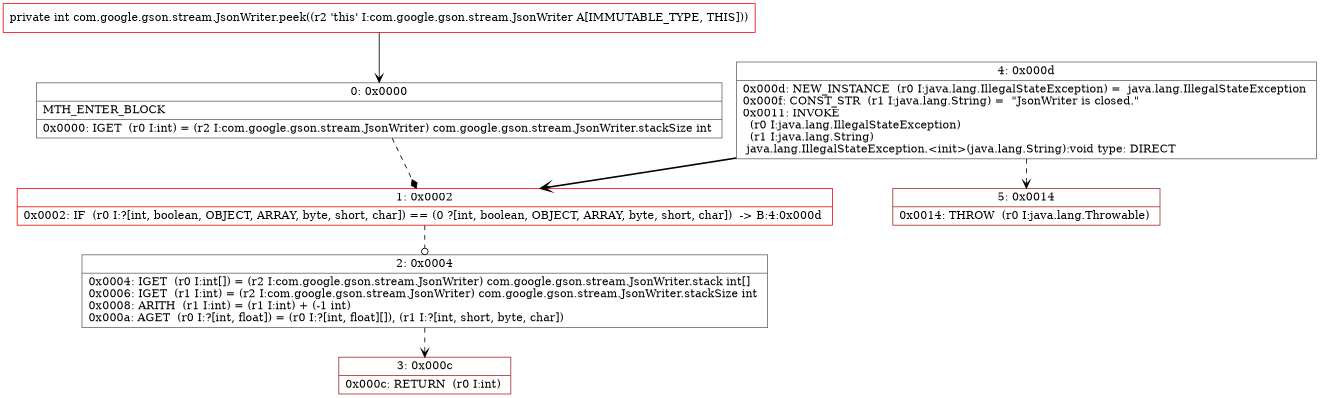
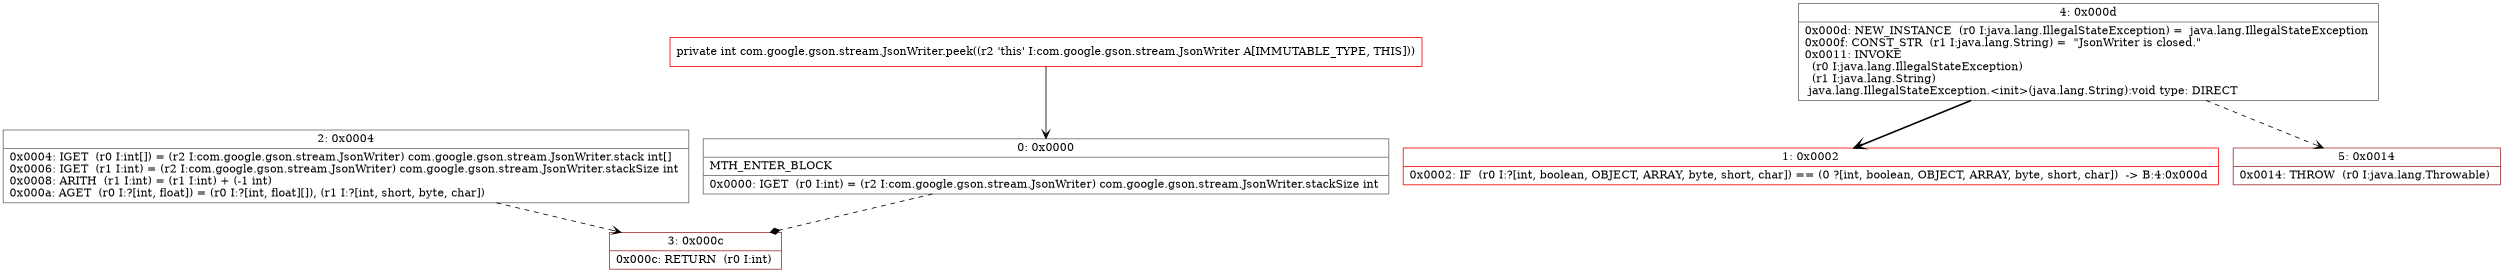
  digraph {
    node [color=gray40 shape=record]
    edge [arrowhead=vee style=dashed]
    n1 [label="{0\:\ 0x0000|MTH_ENTER_BLOCK\l|0x0000: IGET  (r0 I:int) = (r2 I:com.google.gson.stream.JsonWriter) com.google.gson.stream.JsonWriter.stackSize int \l}"]
    n2 [color=red label="{1\:\ 0x0002|0x0002: IF  (r0 I:?[int, boolean, OBJECT, ARRAY, byte, short, char]) == (0 ?[int, boolean, OBJECT, ARRAY, byte, short, char])  \-\> B:4:0x000d \l}"]
    n3 [label="{2\:\ 0x0004|0x0004: IGET  (r0 I:int[]) = (r2 I:com.google.gson.stream.JsonWriter) com.google.gson.stream.JsonWriter.stack int[] \l0x0006: IGET  (r1 I:int) = (r2 I:com.google.gson.stream.JsonWriter) com.google.gson.stream.JsonWriter.stackSize int \l0x0008: ARITH  (r1 I:int) = (r1 I:int) + (\-1 int) \l0x000a: AGET  (r0 I:?[int, float]) = (r0 I:?[int, float][]), (r1 I:?[int, short, byte, char]) \l}"]
    n4 [color=brown label="{3\:\ 0x000c|0x000c: RETURN  (r0 I:int) \l}"]
    n5 [label="{4\:\ 0x000d|0x000d: NEW_INSTANCE  (r0 I:java.lang.IllegalStateException) =  java.lang.IllegalStateException \l0x000f: CONST_STR  (r1 I:java.lang.String) =  \"JsonWriter is closed.\" \l0x0011: INVOKE  \l  (r0 I:java.lang.IllegalStateException)\l  (r1 I:java.lang.String)\l java.lang.IllegalStateException.\<init\>(java.lang.String):void type: DIRECT \l}"]
    n6 [color=brown label="{5\:\ 0x0014|0x0014: THROW  (r0 I:java.lang.Throwable) \l}"]
    n7 [color=red label="{private int com.google.gson.stream.JsonWriter.peek((r2 'this' I:com.google.gson.stream.JsonWriter A[IMMUTABLE_TYPE, THIS])) }"]
-   n1 -> n2 [arrowhead=diamond]
-   n2 -> n3 [arrowhead=odot]
+   n1 -> n4 [arrowhead=diamond]
    n3 -> n4
    n5 -> n2 [style=bold]
    n5 -> n6
    n7 -> n1 [style=solid]
  }
